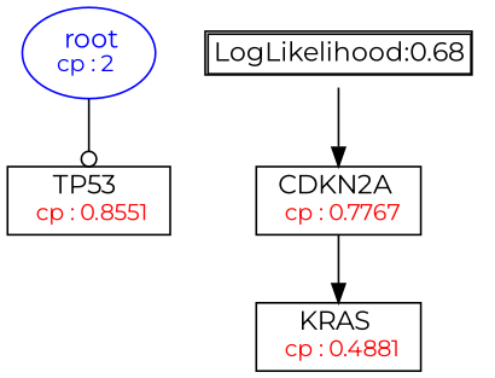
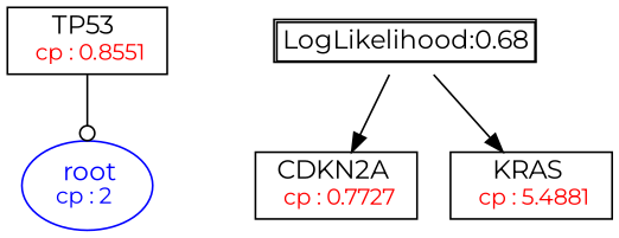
  digraph {
    fontname=Montserrat
    fontsize=10
    node [fontname=Montserrat shape=box]
    edge [arrowhead=normal fontname=Montserrat]
    n1 [color=Blue label=<<font color='Blue'> root</font><br/><font color='Blue' POINT-SIZE='12'>cp : 2 </font>> shape=oval]
    n2 [label=<TP53 <br/> <font color='Red' POINT-SIZE='12'> cp : 0.8551 </font>>]
-   n3 [label=<CDKN2A <br/> <font color='Red' POINT-SIZE='12'> cp : 0.7767 </font>>]
-   n4 [label=<KRAS <br/> <font color='Red' POINT-SIZE='12'> cp : 0.4881 </font>>]
+   n3 [label=<CDKN2A <br/> <font color='Red' POINT-SIZE='12'> cp : 0.7727 </font>>]
+   n4 [label=<KRAS <br/> <font color='Red' POINT-SIZE='12'> cp : 5.4881 </font>>]
    n5 [label=<<TABLE BORDER="1" CELLBORDER="1" CELLSPACING="0" >     <TR><TD ALIGN="LEFT">LogLikelihood:0.68</TD></TR>     </TABLE>> shape=plaintext]
-   n1 -> n2 [arrowhead=odot]
-   n3 -> n4
+   n2 -> n1 [arrowhead=odot]
+   n5 -> n4
    n5 -> n3
  }
